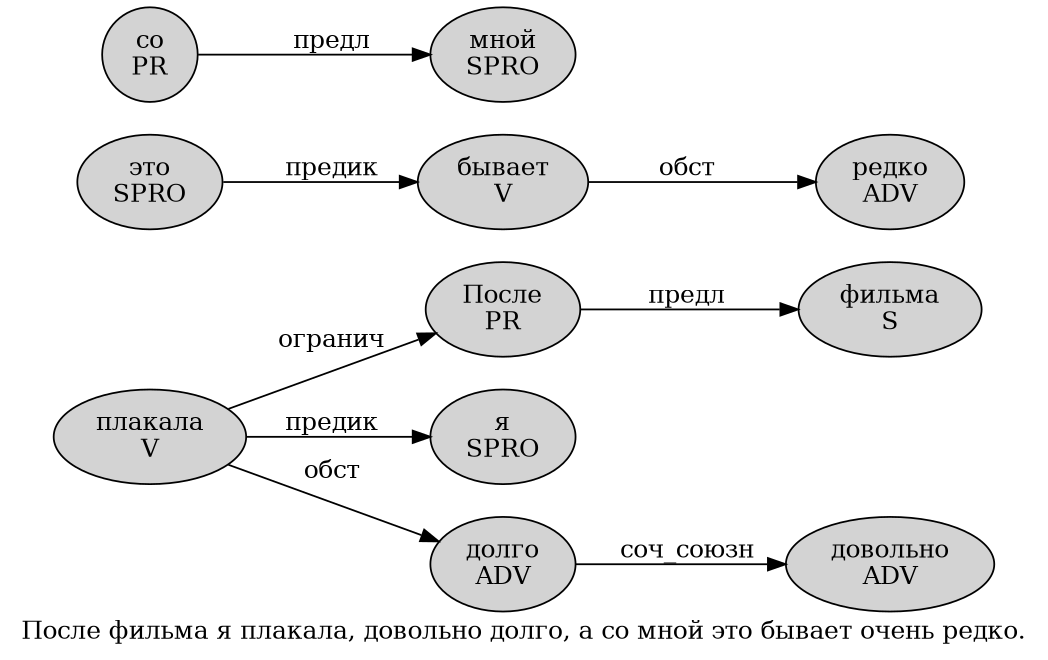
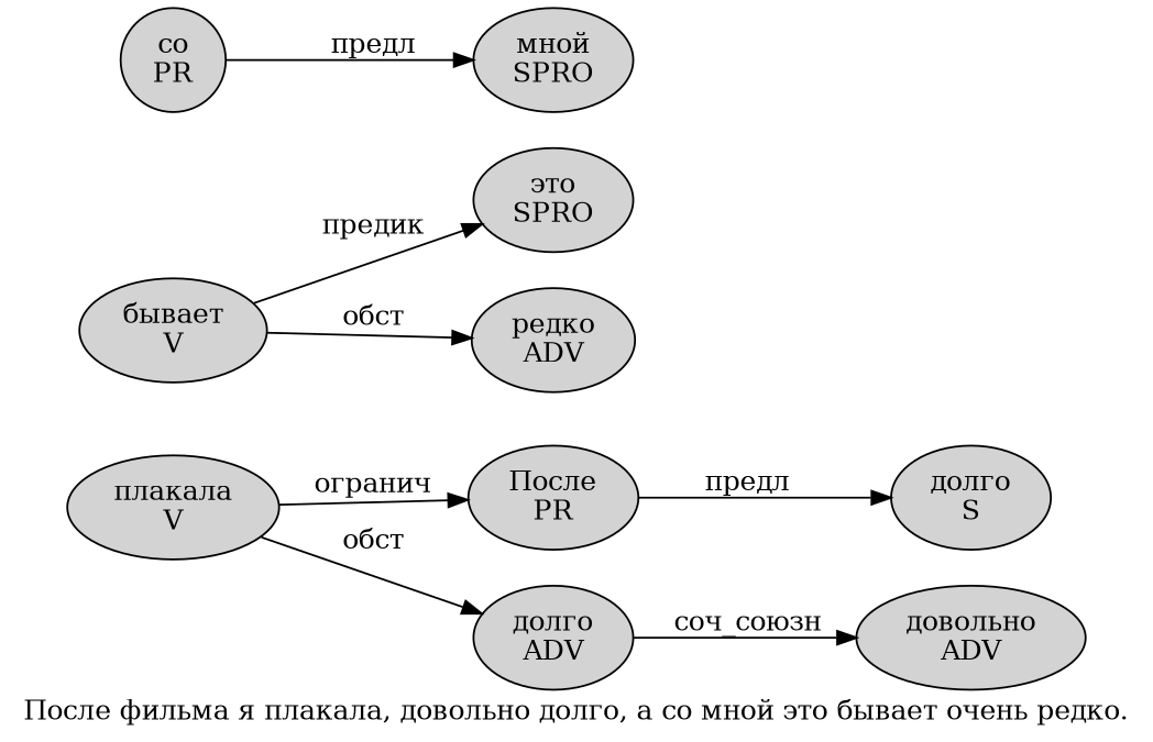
  digraph {
    label="После фильма я плакала, довольно долго, а со мной это бывает очень редко."
    rankdir=LR
    node [fillcolor=lightgray penwidth=1 shape=ellipse style=filled]
    n1 [label="После\nPR"]
-   n2 [label="фильма\nS"]
-   n3 [label="я\nSPRO"]
+   n2 [label="долго\nS"]
    n4 [label="плакала\nV"]
    n5 [label="долго\nADV"]
    n6 [label="довольно\nADV"]
    n7 [label="бывает\nV"]
    n8 [label="это\nSPRO"]
    n9 [label="редко\nADV"]
    n10 [label="со\nPR"]
    n11 [label="мной\nSPRO"]
    n1 -> n2 [label="предл"]
    n4 -> n1 [label="огранич"]
-   n4 -> n3 [label="предик"]
    n4 -> n5 [label="обст"]
    n5 -> n6 [label="соч_союзн"]
-   n8 -> n7 [label="предик"]
+   n7 -> n8 [label="предик"]
    n7 -> n9 [label="обст"]
    n10 -> n11 [label="предл"]
  }
